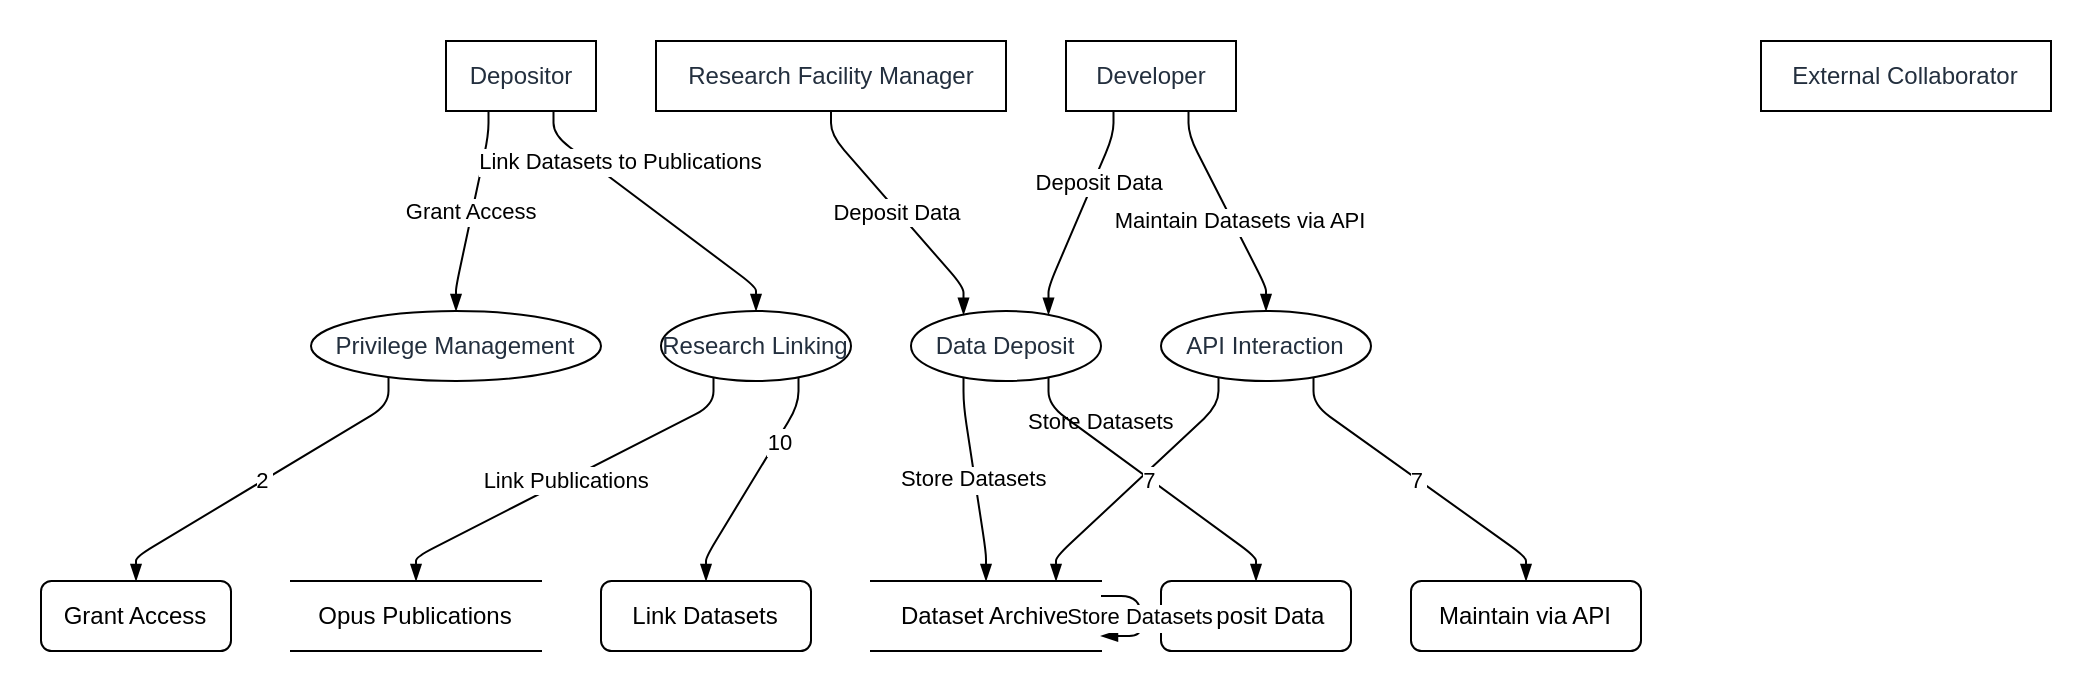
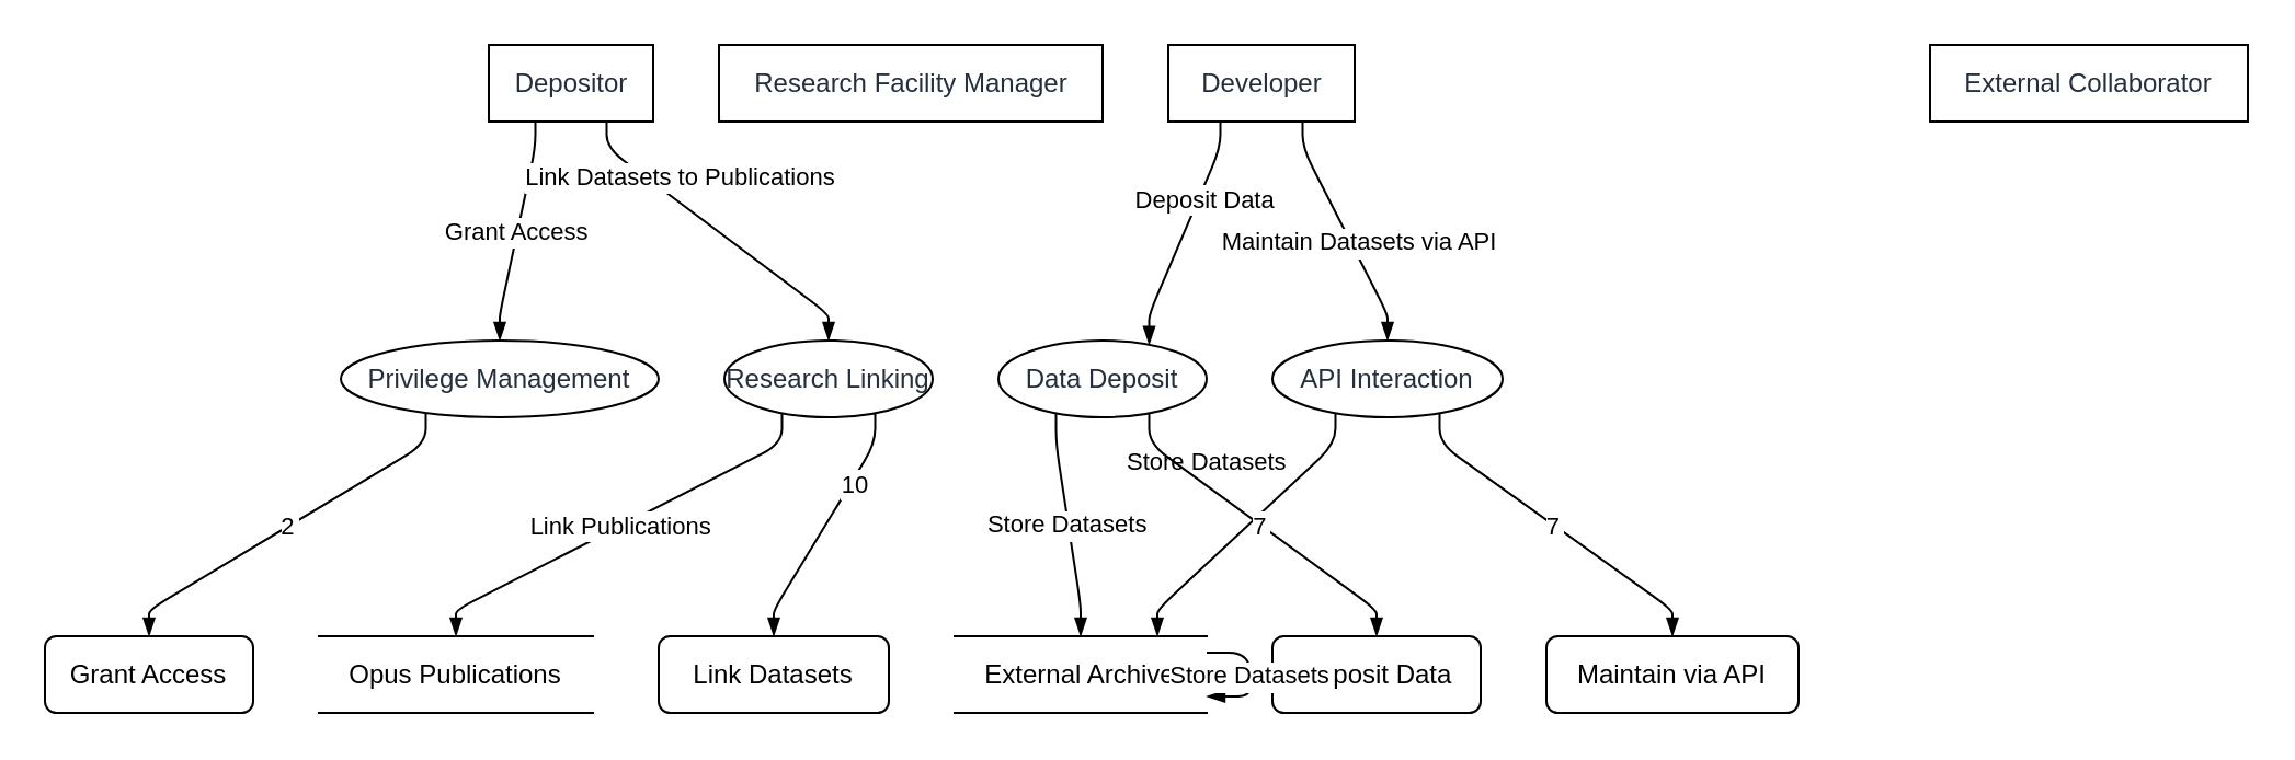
  <mxCell id="0" />
  <mxCell id="1" parent="0" />
  <mxCell id="2" value="Depositor" style="shape=rectangle;whiteSpace=wrap;html=1;fillColor=#ffffff;strokeColor=#000000;align=center;verticalAlign=middle;fontColor=#232F3E;" vertex="1" parent="1"><mxGeometry x="222.5" width="75" height="35" as="geometry" y="20" /></mxCell>
  <mxCell id="3" value="External Collaborator" style="shape=rectangle;whiteSpace=wrap;html=1;fillColor=#ffffff;strokeColor=#000000;align=center;verticalAlign=middle;fontColor=#232F3E;" vertex="1" parent="1"><mxGeometry x="880" width="145" height="35" as="geometry" y="20" /></mxCell>
  <mxCell id="4" value="Research Facility Manager" style="shape=rectangle;whiteSpace=wrap;html=1;fillColor=#ffffff;strokeColor=#000000;align=center;verticalAlign=middle;fontColor=#232F3E;" vertex="1" parent="1"><mxGeometry x="327.5" width="175" height="35" as="geometry" y="20" /></mxCell>
  <mxCell id="5" value="Developer" style="shape=rectangle;whiteSpace=wrap;html=1;fillColor=#ffffff;strokeColor=#000000;align=center;verticalAlign=middle;fontColor=#232F3E;" vertex="1" parent="1"><mxGeometry x="532.5" width="85" height="35" as="geometry" y="20" /></mxCell>
  <mxCell id="6" value="Privilege Management" style="shape=ellipse;perimeter=ellipsePerimeter;whiteSpace=wrap;html=1;fillColor=#ffffff;strokeColor=#000000;align=center;verticalAlign=middle;fontColor=#232F3E;" vertex="1" parent="1"><mxGeometry x="155" y="155" width="145" height="35" as="geometry" /></mxCell>
  <mxCell id="7" value="Research Linking" style="shape=ellipse;perimeter=ellipsePerimeter;whiteSpace=wrap;html=1;fillColor=#ffffff;strokeColor=#000000;align=center;verticalAlign=middle;fontColor=#232F3E;" vertex="1" parent="1"><mxGeometry x="330" y="155" width="95" height="35" as="geometry" /></mxCell>
- <mxCell id="8" value="Dataset Archive" style="html=1;dashed=0;whiteSpace=wrap;shape=partialRectangle;right=0;left=0;" vertex="1" parent="1"><mxGeometry x="435" y="290" width="115" height="35" as="geometry" /></mxCell>
+ <mxCell id="8" value="External Archive" style="html=1;dashed=0;whiteSpace=wrap;shape=partialRectangle;right=0;left=0;" vertex="1" parent="1"><mxGeometry x="435" y="290" width="115" height="35" as="geometry" /></mxCell>
  <mxCell id="9" value="Data Deposit" style="shape=ellipse;perimeter=ellipsePerimeter;whiteSpace=wrap;html=1;fillColor=#ffffff;strokeColor=#000000;align=center;verticalAlign=middle;fontColor=#232F3E;" vertex="1" parent="1"><mxGeometry x="455" y="155" width="95" height="35" as="geometry" /></mxCell>
  <mxCell id="10" value="API Interaction" style="shape=ellipse;perimeter=ellipsePerimeter;whiteSpace=wrap;html=1;fillColor=#ffffff;strokeColor=#000000;align=center;verticalAlign=middle;fontColor=#232F3E;" vertex="1" parent="1"><mxGeometry x="580" y="155" width="105" height="35" as="geometry" /></mxCell>
  <mxCell id="11" value="Opus Publications" style="html=1;dashed=0;whiteSpace=wrap;shape=partialRectangle;right=0;left=0;" vertex="1" parent="1"><mxGeometry x="145" y="290" width="125" height="35" as="geometry" /></mxCell>
  <mxCell id="12" value="Grant Access" style="whiteSpace=wrap;html=1;rounded=1;fillColor=#ffffff;strokeColor=#000000;" vertex="1" parent="1"><mxGeometry y="290" width="95" height="35" as="geometry" x="20" /></mxCell>
  <mxCell id="13" value="Link Datasets" style="whiteSpace=wrap;html=1;rounded=1;fillColor=#ffffff;strokeColor=#000000;" vertex="1" parent="1"><mxGeometry x="300" y="290" width="105" height="35" as="geometry" /></mxCell>
  <mxCell id="14" value="Deposit Data" style="whiteSpace=wrap;html=1;rounded=1;fillColor=#ffffff;strokeColor=#000000;" vertex="1" parent="1"><mxGeometry x="580" y="290" width="95" height="35" as="geometry" /></mxCell>
  <mxCell id="15" value="Maintain via API" style="whiteSpace=wrap;html=1;rounded=1;fillColor=#ffffff;strokeColor=#000000;" vertex="1" parent="1"><mxGeometry x="705" y="290" width="115" height="35" as="geometry" /></mxCell>
  <mxCell id="16" value="Grant Access" style="endArrow=blockThin;endFill=1;fontSize=11;orthogonal=1;noEdgeStyle=1;" edge="1" parent="1" source="2" target="6"><mxGeometry relative="1" as="geometry"><Array as="points"><mxPoint x="243.75" y="67" /><mxPoint x="227.5" y="143" /></Array></mxGeometry></mxCell>
  <mxCell id="17" value="Link Datasets to Publications" style="endArrow=blockThin;endFill=1;fontSize=11;orthogonal=1;noEdgeStyle=1;" edge="1" parent="1" source="2" target="7"><mxGeometry x="-0.379" y="10" relative="1" as="geometry"><Array as="points"><mxPoint x="276.25" y="67" /><mxPoint x="377.5" y="143" /></Array><mxPoint as="offset" /></mxGeometry></mxCell>
  <mxCell id="18" value="Store Datasets" style="endArrow=blockThin;endFill=1;fontSize=11;orthogonal=1;" edge="1" parent="1" source="8" target="8"><mxGeometry relative="1" as="geometry" /></mxCell>
  <mxCell id="19" value="Store Datasets" style="endArrow=blockThin;endFill=1;fontSize=11;orthogonal=1;noEdgeStyle=1;" edge="1" parent="1" source="9" target="8"><mxGeometry relative="1" as="geometry"><Array as="points"><mxPoint x="481.25" y="202" /><mxPoint x="492.5" y="276" /></Array></mxGeometry></mxCell>
  <mxCell id="20" value="Store Datasets" style="endArrow=blockThin;endFill=1;fontSize=11;orthogonal=1;noEdgeStyle=1;" edge="1" parent="1" source="10" target="8"><mxGeometry x="-0.092" y="-34" relative="1" as="geometry"><Array as="points"><mxPoint x="608.75" y="202" /><mxPoint x="527.5" y="278" /></Array><mxPoint as="offset" /></mxGeometry></mxCell>
- <mxCell id="21" value="Deposit Data" style="endArrow=blockThin;endFill=1;fontSize=11;orthogonal=1;noEdgeStyle=1;" edge="1" parent="1" source="4" target="9"><mxGeometry relative="1" as="geometry"><Array as="points"><mxPoint x="415" y="67" /><mxPoint x="481.25" y="143" /></Array></mxGeometry></mxCell>
  <mxCell id="22" value="Deposit Data" style="endArrow=blockThin;endFill=1;fontSize=11;orthogonal=1;noEdgeStyle=1;" edge="1" parent="1" source="5" target="9"><mxGeometry x="-0.344" y="3" relative="1" as="geometry"><Array as="points"><mxPoint x="556.25" y="67" /><mxPoint x="523.75" y="143" /></Array><mxPoint as="offset" /></mxGeometry></mxCell>
  <mxCell id="23" value="Maintain Datasets via API" style="endArrow=blockThin;endFill=1;fontSize=11;orthogonal=1;noEdgeStyle=1;" edge="1" parent="1" source="5" target="10"><mxGeometry x="0.139" y="4" relative="1" as="geometry"><Array as="points"><mxPoint x="593.75" y="67" /><mxPoint x="632.5" y="143" /></Array><mxPoint as="offset" /></mxGeometry></mxCell>
  <mxCell id="24" value="Link Publications" style="endArrow=blockThin;endFill=1;fontSize=11;orthogonal=1;noEdgeStyle=1;" edge="1" parent="1" source="7" target="11"><mxGeometry relative="1" as="geometry"><Array as="points"><mxPoint x="356.25" y="202" /><mxPoint x="207.5" y="278" /></Array></mxGeometry></mxCell>
  <mxCell id="25" value="2" style="endArrow=blockThin;endFill=1;fontSize=11;orthogonal=1;noEdgeStyle=1;" edge="1" parent="1" source="6" target="12"><mxGeometry relative="1" as="geometry"><Array as="points"><mxPoint x="193.75" y="202" /><mxPoint x="67.5" y="278" /></Array></mxGeometry></mxCell>
  <mxCell id="26" value="10" style="endArrow=blockThin;endFill=1;fontSize=11;orthogonal=1;noEdgeStyle=1;" edge="1" parent="1" source="7" target="13"><mxGeometry x="-0.412" y="2" relative="1" as="geometry"><Array as="points"><mxPoint x="398.75" y="202" /><mxPoint x="352.5" y="278" /></Array><mxPoint as="offset" /></mxGeometry></mxCell>
  <mxCell id="27" value="7" style="endArrow=blockThin;endFill=1;fontSize=11;orthogonal=1;noEdgeStyle=1;" edge="1" parent="1" source="9" target="14"><mxGeometry relative="1" as="geometry"><Array as="points"><mxPoint x="523.75" y="202" /><mxPoint x="627.5" y="278" /></Array></mxGeometry></mxCell>
  <mxCell id="28" value="7" style="endArrow=blockThin;endFill=1;fontSize=11;orthogonal=1;noEdgeStyle=1;" edge="1" parent="1" source="10" target="15"><mxGeometry relative="1" as="geometry"><Array as="points"><mxPoint x="656.25" y="202" /><mxPoint x="762.5" y="278" /></Array></mxGeometry></mxCell>
